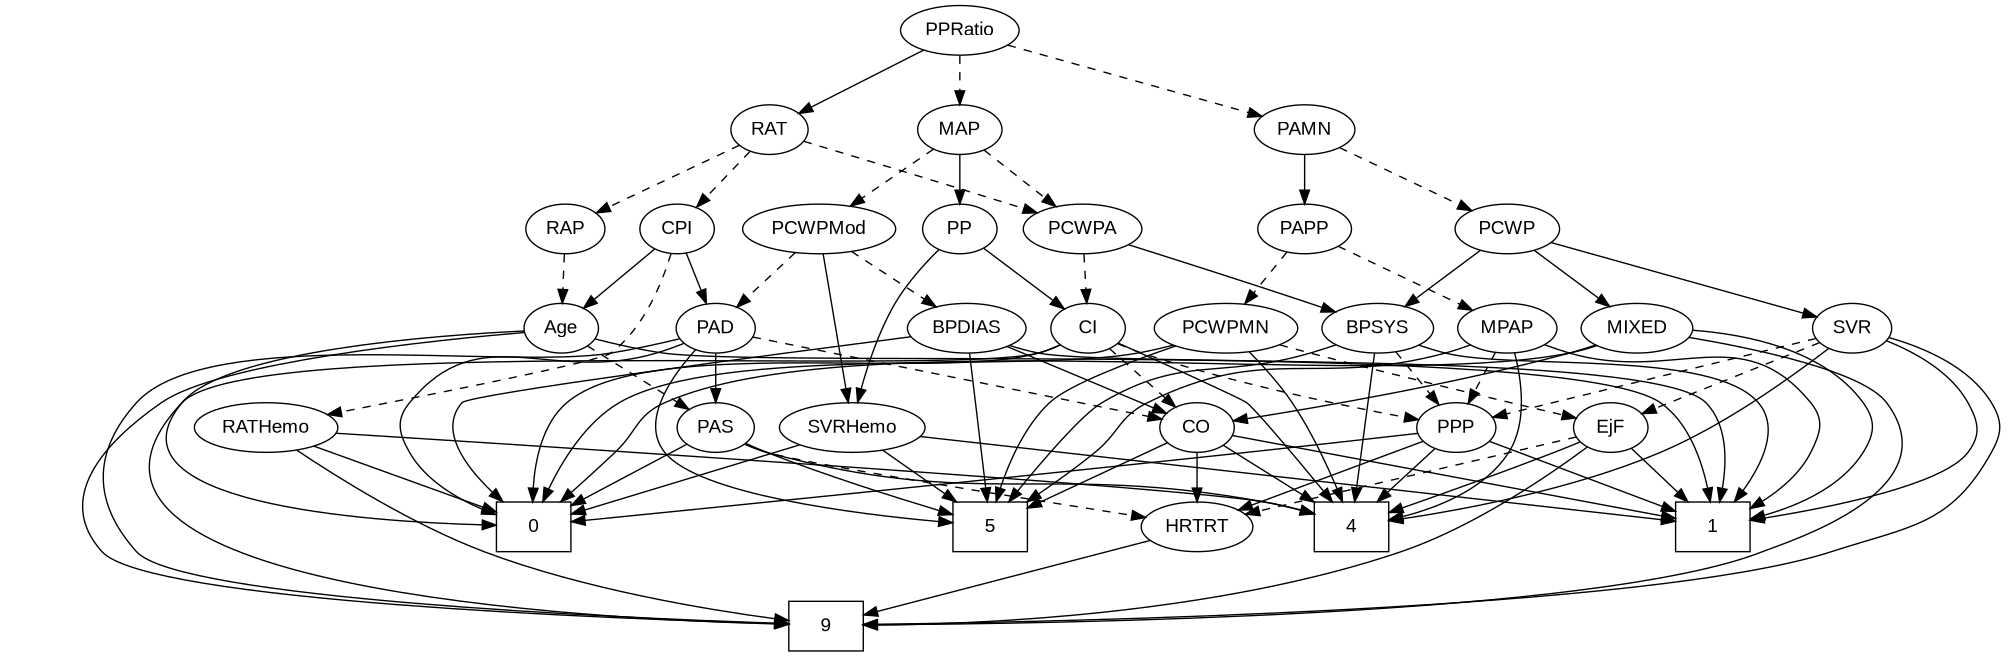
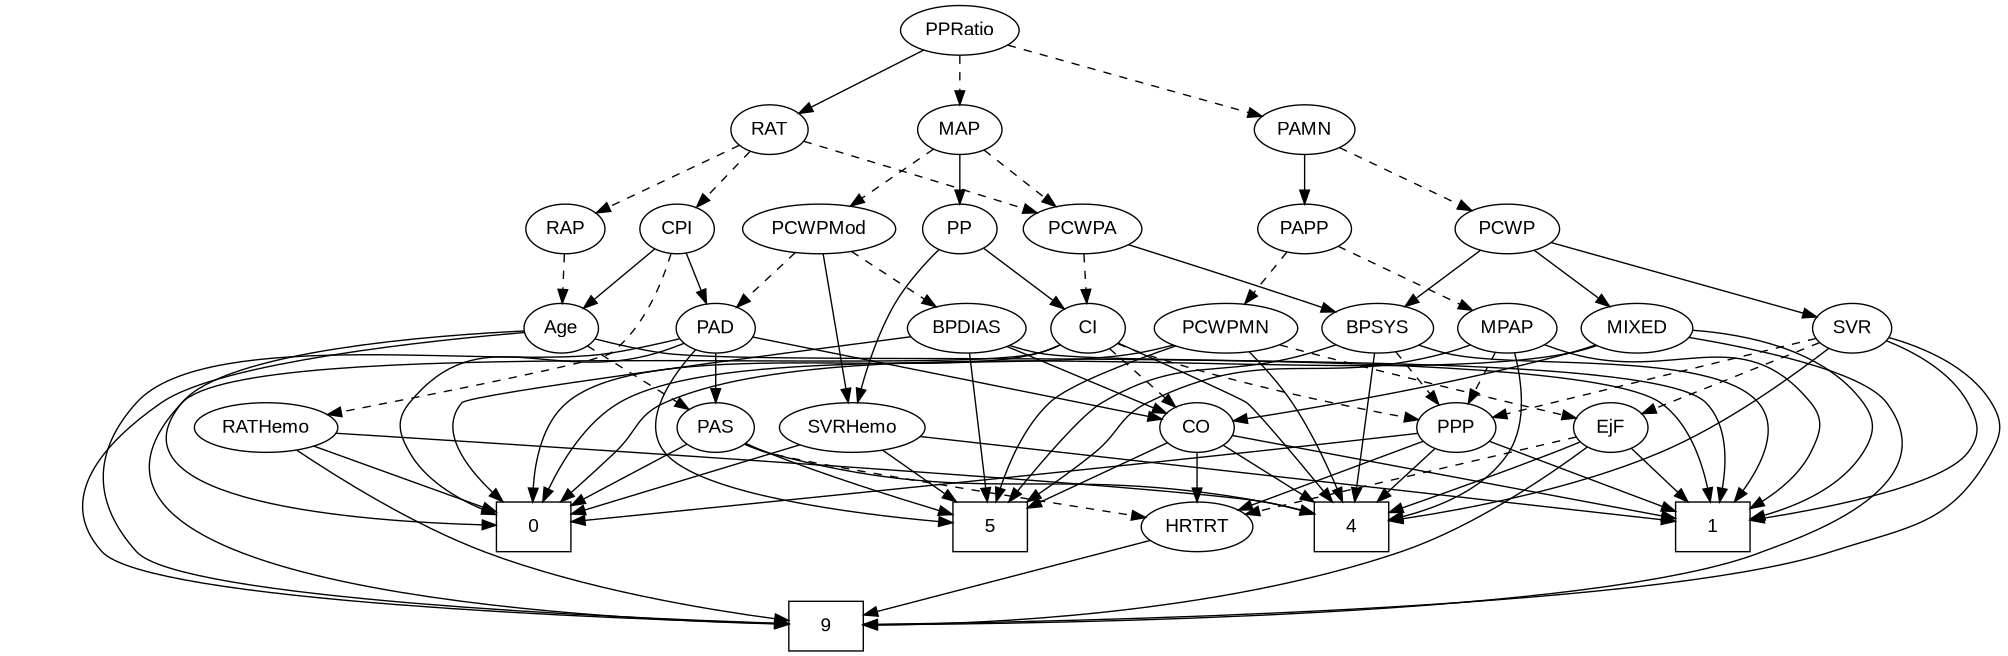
  strict digraph {
    fontname="Liberation Sans"
    node [fontname="Liberation Sans"]
    edge [fontname="Liberation Sans" style=solid]
    1 [height=0.5 shape=box width=0.75]
    n2 [height=0.5 label=0 shape=box width=0.75]
    n3 [height=0.5 label=9 shape=box width=0.75]
    4 [height=0.5 shape=box width=0.75]
    5 [height=0.5 shape=box width=0.75]
    Age [height=0.5 width=0.75]
    PAS [height=0.5 width=0.75]
    HRTRT [height=0.5 width=1.1013]
    EjF [height=0.5 width=0.75]
    RAP [height=0.5 width=0.77632]
    MIXED [height=0.5 width=1.1193]
    CO [height=0.5 width=0.75]
    MPAP [height=0.5 width=0.97491]
    PPP [height=0.5 width=0.75]
    BPSYS [height=0.5 width=1.0471]
    PAD [height=0.5 width=0.79437]
    PAMN [height=0.5 width=1.011]
    PCWP [height=0.5 width=0.97491]
    PAPP [height=0.5 width=0.88464]
    SVR [height=0.5 width=0.77632]
    PCWPMN [height=0.5 width=1.3902]
    RATHemo [height=0.5 width=1.3721]
    CPI [height=0.5 width=0.75]
    RAT [height=0.5 width=0.75827]
    PCWPA [height=0.5 width=1.1555]
    CI [height=0.5 width=0.75]
    PCWPMod [height=0.5 width=1.4443]
    SVRHemo [height=0.5 width=1.3902]
    BPDIAS [height=0.5 width=1.1735]
    MAP [height=0.5 width=0.84854]
    PP [height=0.5 width=0.75]
    PPRatio [height=0.5 width=1.1013]
    Age -> 1
    Age -> n2
    Age -> n3
    Age -> PAS [style=dashed]
    PAS -> n2
    PAS -> 4
    PAS -> 5
    PAS -> HRTRT [style=dashed]
    HRTRT -> n3
    EjF -> 1
    EjF -> n3
    EjF -> 4
    EjF -> HRTRT [style=dashed]
    RAP -> Age [style=dashed]
    MIXED -> 1
    MIXED -> n2
    MIXED -> n3
    MIXED -> CO
    CO -> 1
    CO -> 4
    CO -> 5
    CO -> HRTRT
    MPAP -> 1
    MPAP -> 4
    MPAP -> 5
    MPAP -> PPP [style=dashed]
    PPP -> 1
    PPP -> n2
    PPP -> 4
    PPP -> HRTRT
    BPSYS -> 1
    BPSYS -> 4
    BPSYS -> 5
    BPSYS -> PPP [style=dashed]
    PAD -> n2
    PAD -> n3
    PAD -> 5
    PAD -> PAS
-   PAD -> CO [style=dashed]
+   PAD -> CO
    PAMN -> PCWP [style=dashed]
    PAMN -> PAPP
    PCWP -> MIXED
    PCWP -> BPSYS
    PCWP -> SVR
    PAPP -> MPAP [style=dashed]
    PAPP -> PCWPMN [style=dashed]
    SVR -> 1
    SVR -> n3
    SVR -> 4
    SVR -> EjF [style=dashed]
    SVR -> PPP [style=dashed]
    PCWPMN -> n2
    PCWPMN -> 4
    PCWPMN -> 5
    PCWPMN -> EjF [style=dashed]
    RATHemo -> n2
    RATHemo -> n3
    RATHemo -> 4
    CPI -> Age
    CPI -> PAD
    CPI -> RATHemo [style=dashed]
    RAT -> RAP [style=dashed]
    RAT -> CPI [style=dashed]
    RAT -> PCWPA [style=dashed]
    PCWPA -> BPSYS
    PCWPA -> CI [style=dashed]
    CI -> n2
    CI -> n3
    CI -> 4
    CI -> CO [style=dashed]
    CI -> PPP [style=dashed]
    PCWPMod -> PAD [style=dashed]
    PCWPMod -> SVRHemo
    PCWPMod -> BPDIAS [style=dashed]
    SVRHemo -> 1
    SVRHemo -> n2
    SVRHemo -> 5
    BPDIAS -> 1
    BPDIAS -> n2
    BPDIAS -> 5
    BPDIAS -> CO
    MAP -> PCWPA [style=dashed]
    MAP -> PCWPMod [style=dashed]
    MAP -> PP
    PP -> CI
    PP -> SVRHemo
    PPRatio -> PAMN [style=dashed]
    PPRatio -> RAT
    PPRatio -> MAP [style=dashed]
  }
